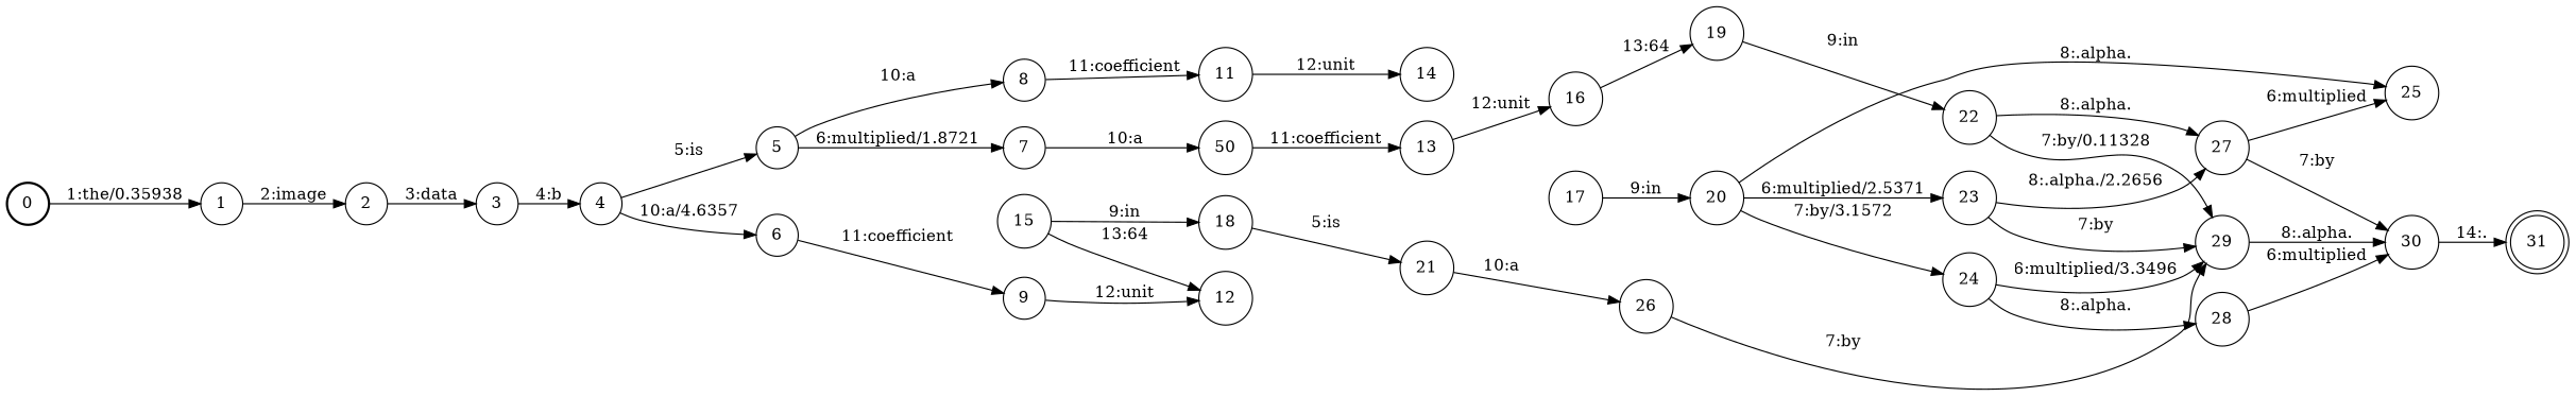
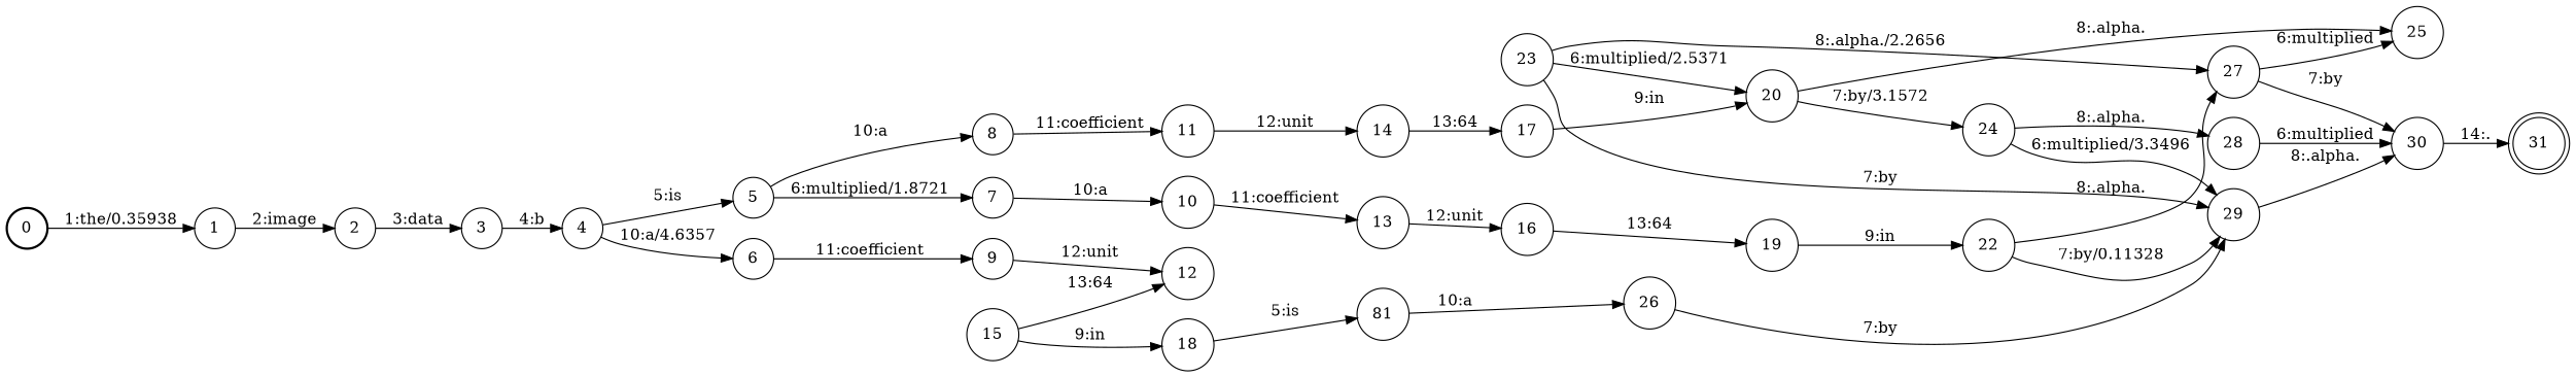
  digraph {
    nodesep=0.25
    rankdir=LR
    ranksep=0.4
    node [fontsize=14 shape=circle style=solid]
    edge [fontsize=14]
    n1 [label=0 style=bold]
    n2 [label=1]
    n3 [label=2]
    n4 [label=3]
    n5 [label=4]
    n6 [label=5]
    n7 [label=6]
    n8 [label=7]
    n9 [label=8]
    n10 [label=9]
-   n11 [label=50]
+   n11 [label=10]
    n12 [label=11]
    n13 [label=12]
    n14 [label=13]
    n15 [label=14]
    n16 [label=16]
    n17 [label=17]
    n18 [label=15]
    n19 [label=18]
    n20 [label=19]
    n21 [label=20]
-   n22 [label=21]
+   n22 [label=81]
    n23 [label=22]
    n24 [label=23]
    n25 [label=24]
    n26 [label=25]
    n27 [label=26]
    n28 [label=29]
    n29 [label=27]
    n30 [label=28]
    n31 [label=30]
    n32 [label=31 shape=doublecircle]
    n1 -> n2 [label="1:the/0.35938"]
    n2 -> n3 [label="2:image"]
    n3 -> n4 [label="3:data"]
    n4 -> n5 [label="4:b"]
    n5 -> n6 [label="5:is"]
    n5 -> n7 [label="10:a/4.6357"]
    n6 -> n8 [label="6:multiplied/1.8721"]
    n6 -> n9 [label="10:a"]
    n7 -> n10 [label="11:coefficient"]
    n8 -> n11 [label="10:a"]
    n9 -> n12 [label="11:coefficient"]
    n10 -> n13 [label="12:unit"]
    n11 -> n14 [label="11:coefficient"]
    n12 -> n15 [label="12:unit"]
    n14 -> n16 [label="12:unit"]
+   n15 -> n17 [label="13:64"]
    n16 -> n20 [label="13:64"]
    n17 -> n21 [label="9:in"]
    n18 -> n13 [label="13:64"]
    n18 -> n19 [label="9:in"]
    n19 -> n22 [label="5:is"]
    n20 -> n23 [label="9:in"]
-   n21 -> n24 [label="6:multiplied/2.5371"]
+   n24 -> n21 [label="6:multiplied/2.5371"]
    n21 -> n25 [label="7:by/3.1572"]
    n21 -> n26 [label="8:.alpha."]
    n22 -> n27 [label="10:a"]
    n23 -> n28 [label="7:by/0.11328"]
    n23 -> n29 [label="8:.alpha."]
    n24 -> n28 [label="7:by"]
    n24 -> n29 [label="8:.alpha./2.2656"]
    n25 -> n28 [label="6:multiplied/3.3496"]
    n25 -> n30 [label="8:.alpha."]
    n27 -> n28 [label="7:by"]
    n28 -> n31 [label="8:.alpha."]
    n29 -> n26 [label="6:multiplied"]
    n29 -> n31 [label="7:by"]
    n30 -> n31 [label="6:multiplied"]
    n31 -> n32 [label="14:."]
  }
